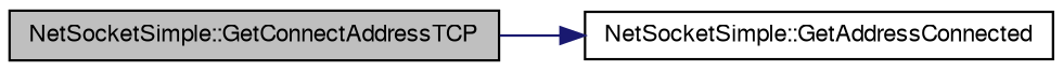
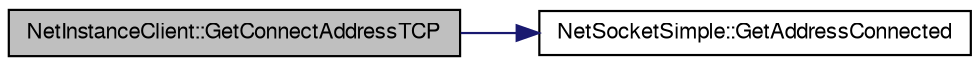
  digraph {
    rankdir=LR
    node [color=black fontname=FreeSans fontsize=10 shape=record style=filled]
-   n1 [fillcolor=grey75 fontcolor=black height=0.2 label="NetSocketSimple::GetConnectAddressTCP" width=0.4]
+   n1 [fillcolor=grey75 fontcolor=black height=0.2 label="NetInstanceClient::GetConnectAddressTCP" width=0.4]
    n2 [fillcolor=white height=0.2 label="NetSocketSimple::GetAddressConnected" width=0.4]
    n1 -> n2 [color=midnightblue fontname=FreeSans fontsize=10 labelfontname=FreeSans labelfontsize=10 style=solid]
  }
